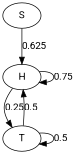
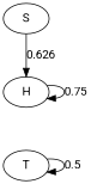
  digraph {
    fontname=Roboto
    node [fontname=Roboto]
    edge [fontname=Roboto]
    n1 [label=S]
    n2 [label=H]
    n3 [label=T]
-   n1 -> n2 [label=0.625]
+   n1 -> n2 [label=0.626]
    n2 -> n2 [label=0.75]
-   n2 -> n3 [label=0.25]
-   n3 -> n2 [label=0.5]
    n3 -> n3 [label=0.5]
  }
